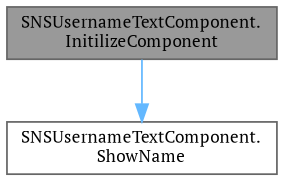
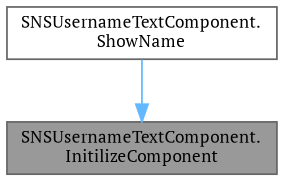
  digraph {
    rankdir=TB
    fontname="PT Serif"
    node [fontname="PT Serif" fontsize=10 shape=box style=filled]
    n1 [color=gray40 fillcolor=grey60 fontcolor=black height=0.2 label="SNSUsernameTextComponent.\lInitilizeComponent" width=0.4]
    n2 [color=grey40 fillcolor=white height=0.2 label="SNSUsernameTextComponent.\lShowName" width=0.4]
-   n1 -> n2 [color=steelblue1 fontname="PT Serif" fontsize=10 labelfontname=Helvetica labelfontsize=10 style=solid]
+   n2 -> n1 [color=steelblue1 fontname="PT Serif" fontsize=10 labelfontname=Helvetica labelfontsize=10 style=solid]
  }
